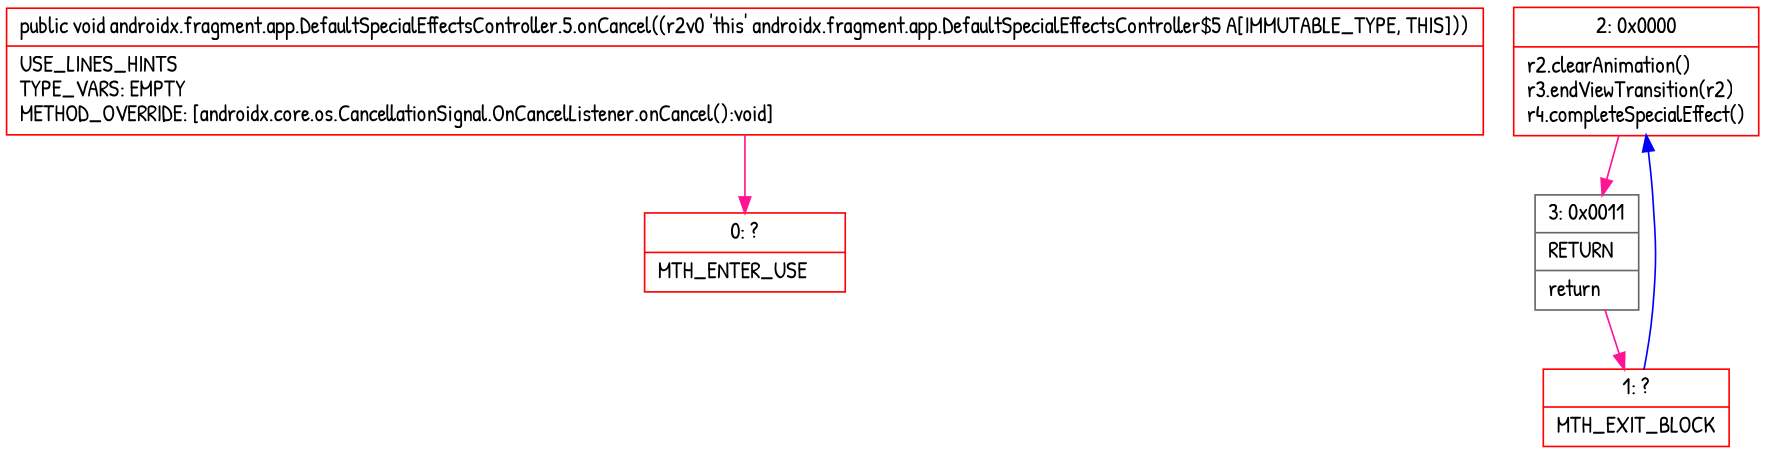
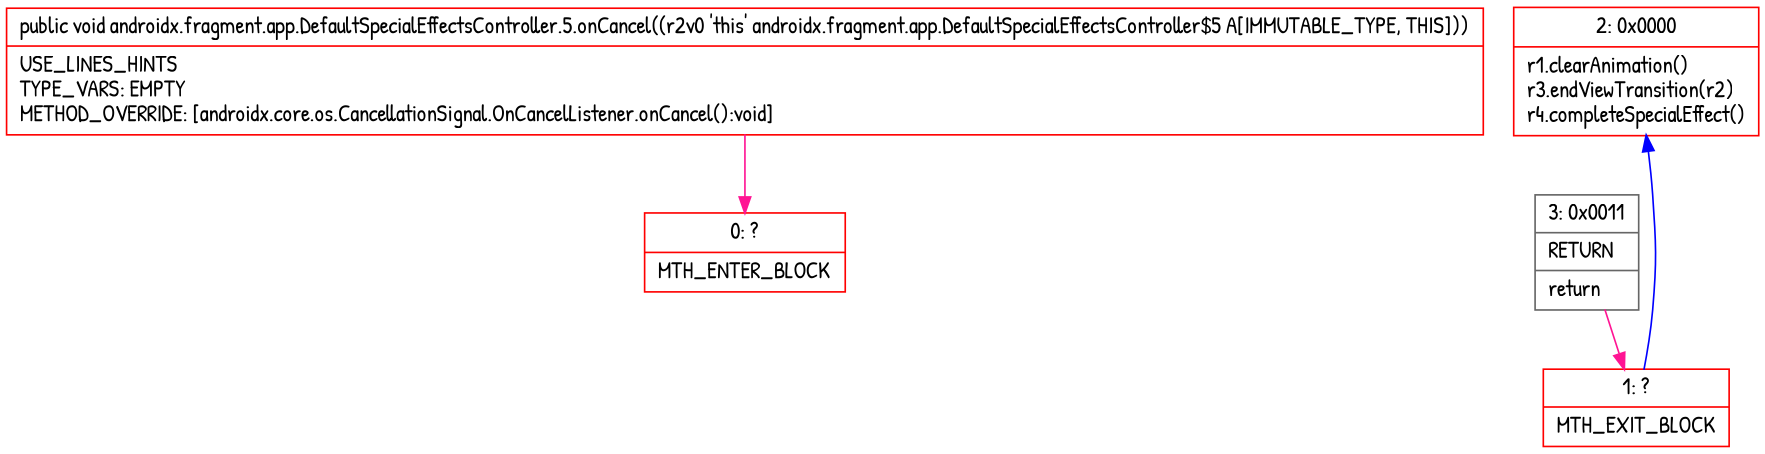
  digraph {
    fontname="Patrick Hand"
    node [color=red fontname="Patrick Hand" shape=record]
    edge [color=deeppink fontname="Patrick Hand"]
-   n1 [label="{0\:\ ?|MTH_ENTER_USE\l}"]
-   n2 [label="{2\:\ 0x0000|r2.clearAnimation()\lr3.endViewTransition(r2)\lr4.completeSpecialEffect()\l}"]
+   n1 [label="{0\:\ ?|MTH_ENTER_BLOCK\l}"]
+   n2 [label="{2\:\ 0x0000|r1.clearAnimation()\lr3.endViewTransition(r2)\lr4.completeSpecialEffect()\l}"]
    n3 [color=gray40 label="{3\:\ 0x0011|RETURN\l|return\l}"]
    n4 [label="{1\:\ ?|MTH_EXIT_BLOCK\l}"]
    n5 [label="{public void androidx.fragment.app.DefaultSpecialEffectsController.5.onCancel((r2v0 'this' androidx.fragment.app.DefaultSpecialEffectsController$5 A[IMMUTABLE_TYPE, THIS]))  | USE_LINES_HINTS\lTYPE_VARS: EMPTY\lMETHOD_OVERRIDE: [androidx.core.os.CancellationSignal.OnCancelListener.onCancel():void]\l}"]
-   n2 -> n3
    n3 -> n4
    n4 -> n2 [color=blue]
    n5 -> n1
  }
